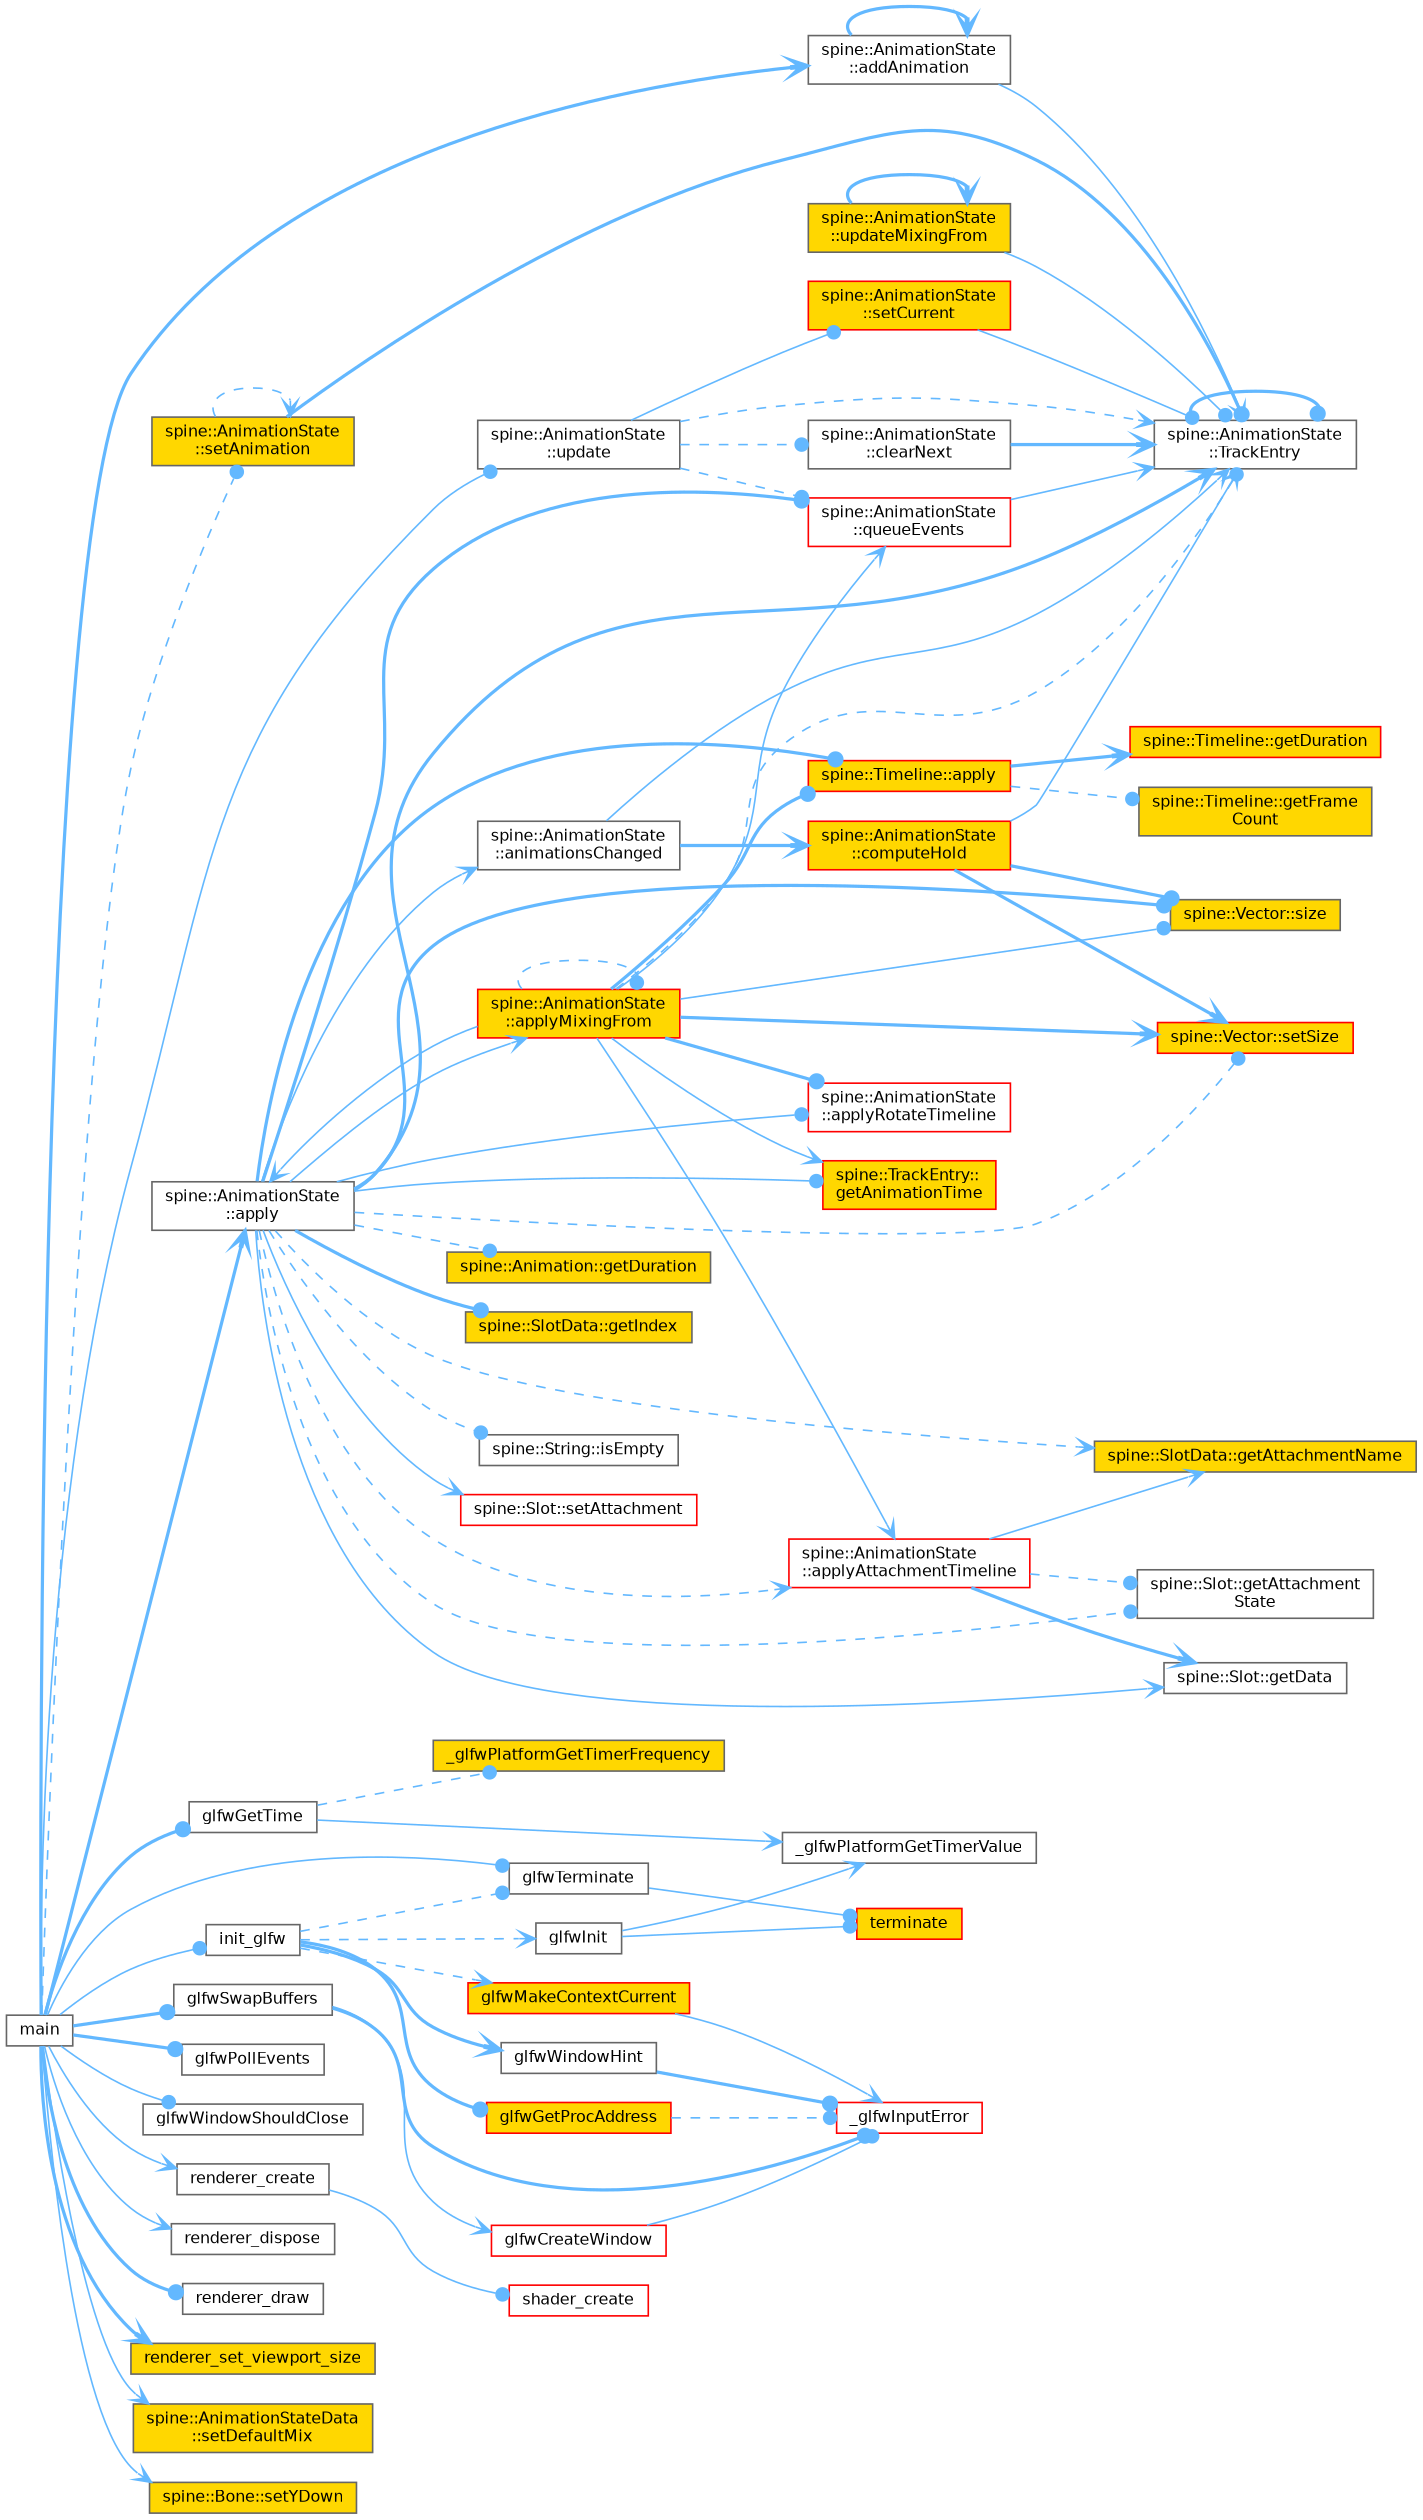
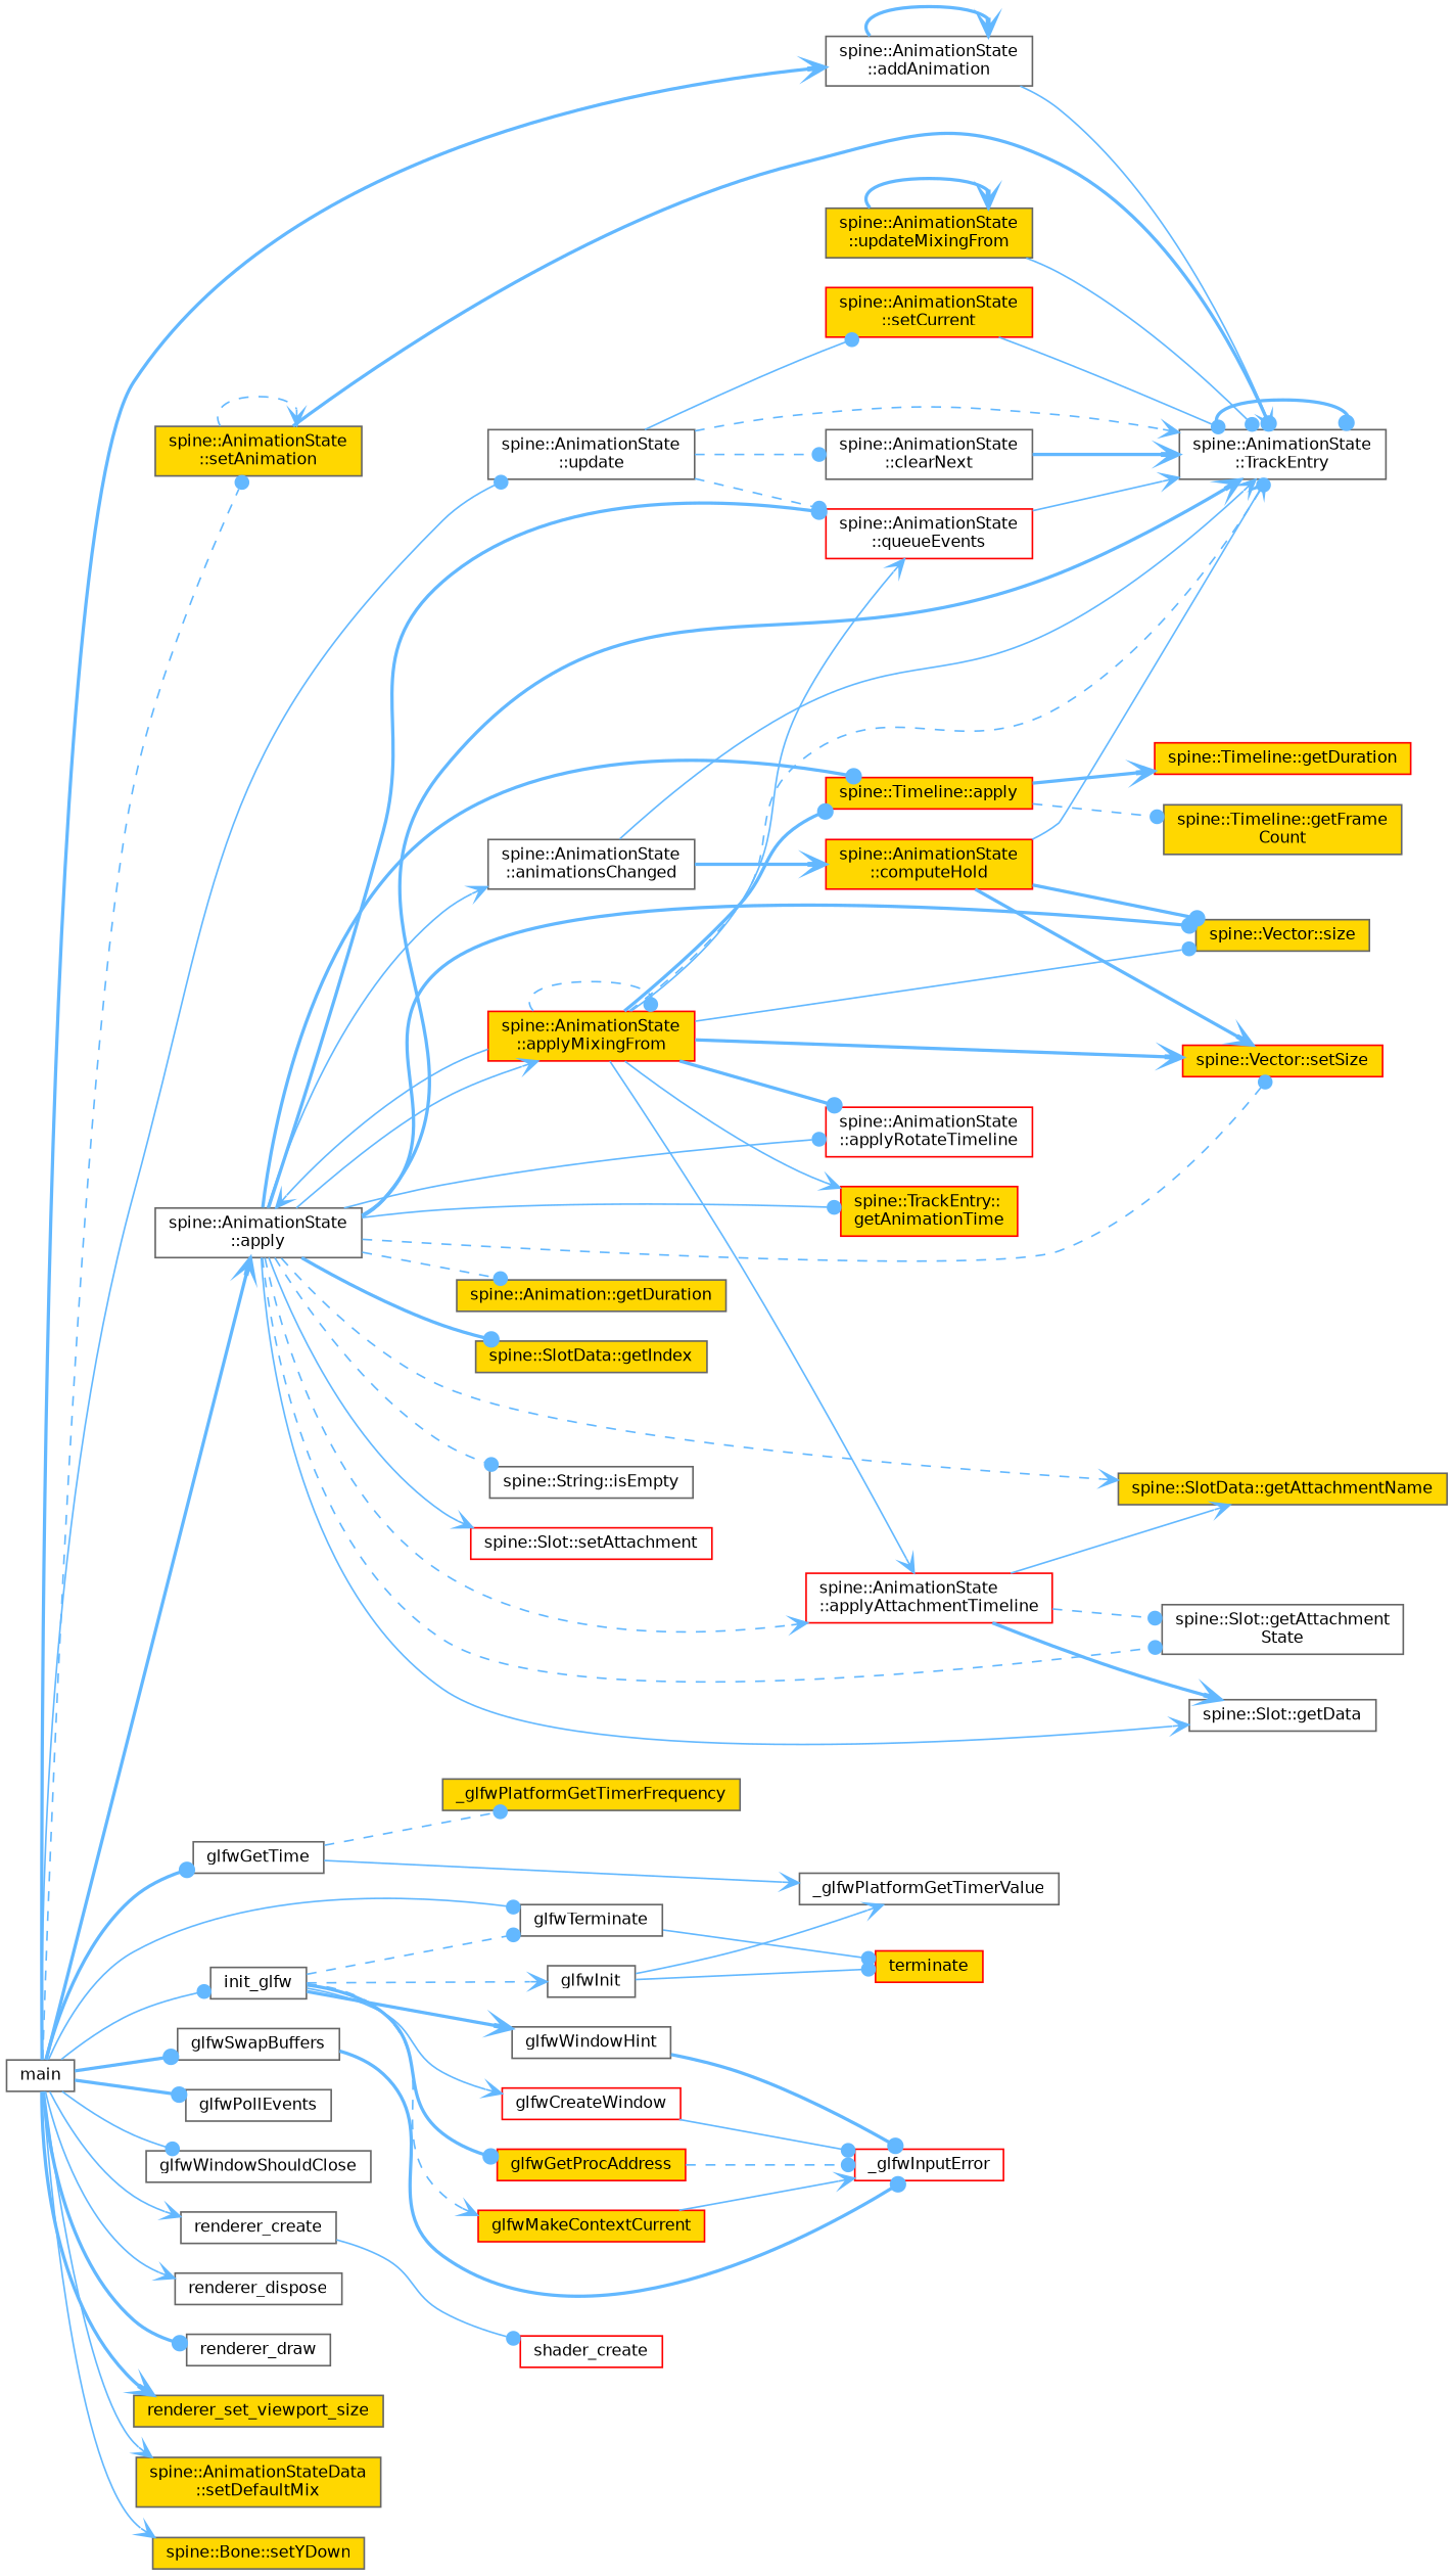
  digraph {
    rankdir=LR
    node [color=grey40 fillcolor=white fontname=Helvetica fontsize=10 shape=box style=filled]
    edge [arrowhead=dot color=steelblue1 fontname=Helvetica fontsize=10 labelfontname=Helvetica labelfontsize=10 style=solid]
    n1 [color=gray40 fontcolor=black height=0.2 label=main width=0.4]
    n2 [height=0.2 label="spine::AnimationState\l::addAnimation" width=0.4]
    n3 [height=0.2 label="spine::AnimationState\l::apply" width=0.4]
    n4 [height=0.2 label=glfwGetTime width=0.4]
    n5 [height=0.2 label=glfwPollEvents width=0.4]
    n6 [height=0.2 label=glfwSwapBuffers width=0.4]
    n7 [height=0.2 label=glfwTerminate width=0.4]
    n8 [height=0.2 label=glfwWindowShouldClose width=0.4]
    n9 [height=0.2 label=init_glfw width=0.4]
    n10 [height=0.2 label=renderer_create width=0.4]
    n11 [height=0.2 label=renderer_dispose width=0.4]
    n12 [height=0.2 label=renderer_draw width=0.4]
    n13 [fillcolor=gold height=0.2 label=renderer_set_viewport_size width=0.4]
    n14 [fillcolor=gold height=0.2 label="spine::AnimationState\l::setAnimation" width=0.4]
    n15 [fillcolor=gold height=0.2 label="spine::AnimationStateData\l::setDefaultMix" width=0.4]
    n16 [fillcolor=gold height=0.2 label="spine::Bone::setYDown" width=0.4]
    n17 [height=0.2 label="spine::AnimationState\l::update" width=0.4]
    n18 [height=0.2 label="spine::AnimationState\l::TrackEntry" width=0.4]
    n19 [height=0.2 label="spine::AnimationState\l::animationsChanged" width=0.4]
    n20 [color=red fillcolor=gold height=0.2 label="spine::Vector::setSize" width=0.4]
    n21 [fillcolor=gold height=0.2 label="spine::Vector::size" width=0.4]
    n22 [color=red fillcolor=gold height=0.2 label="spine::Timeline::apply" width=0.4]
    n23 [color=red height=0.2 label="spine::AnimationState\l::applyAttachmentTimeline" width=0.4]
    n24 [fillcolor=gold height=0.2 label="spine::SlotData::getAttachmentName" width=0.4]
    n25 [height=0.2 label="spine::Slot::getAttachment\lState" width=0.4]
    n26 [height=0.2 label="spine::Slot::getData" width=0.4]
    n27 [color=red fillcolor=gold height=0.2 label="spine::AnimationState\l::applyMixingFrom" width=0.4]
    n28 [color=red height=0.2 label="spine::AnimationState\l::applyRotateTimeline" width=0.4]
    n29 [color=red fillcolor=gold height=0.2 label="spine::TrackEntry::\lgetAnimationTime" width=0.4]
    n30 [color=red height=0.2 label="spine::AnimationState\l::queueEvents" width=0.4]
    n31 [fillcolor=gold height=0.2 label="spine::Animation::getDuration" width=0.4]
    n32 [fillcolor=gold height=0.2 label="spine::SlotData::getIndex" width=0.4]
    n33 [height=0.2 label="spine::String::isEmpty" width=0.4]
    n34 [color=red height=0.2 label="spine::Slot::setAttachment" width=0.4]
    n35 [fillcolor=gold height=0.2 label=_glfwPlatformGetTimerFrequency width=0.4]
    n36 [height=0.2 label=_glfwPlatformGetTimerValue width=0.4]
    n37 [color=red height=0.2 label=_glfwInputError width=0.4]
    n38 [color=red fillcolor=gold height=0.2 label=terminate width=0.4]
    n39 [color=red height=0.2 label=glfwCreateWindow width=0.4]
    n40 [color=red fillcolor=gold height=0.2 label=glfwGetProcAddress width=0.4]
    n41 [height=0.2 label=glfwInit width=0.4]
    n42 [color=red fillcolor=gold height=0.2 label=glfwMakeContextCurrent width=0.4]
    n43 [height=0.2 label=glfwWindowHint width=0.4]
    n44 [color=red height=0.2 label=shader_create width=0.4]
    n45 [height=0.2 label="spine::AnimationState\l::clearNext" width=0.4]
    n46 [color=red fillcolor=gold height=0.2 label="spine::AnimationState\l::setCurrent" width=0.4]
    n47 [color=red fillcolor=gold height=0.2 label="spine::AnimationState\l::computeHold" width=0.4]
    n48 [color=red fillcolor=gold height=0.2 label="spine::Timeline::getDuration" width=0.4]
    n49 [fillcolor=gold height=0.2 label="spine::Timeline::getFrame\lCount" width=0.4]
    n50 [fillcolor=gold height=0.2 label="spine::AnimationState\l::updateMixingFrom" width=0.4]
    n1 -> n2 [arrowhead=vee style=bold]
    n1 -> n3 [arrowhead=vee style=bold]
    n1 -> n4 [style=bold]
    n1 -> n5 [style=bold]
    n1 -> n6 [style=bold]
    n1 -> n7
    n1 -> n8
    n1 -> n9
    n1 -> n10 [arrowhead=vee]
    n1 -> n11 [arrowhead=vee]
    n1 -> n12 [style=bold]
    n1 -> n13 [arrowhead=vee style=bold]
    n1 -> n14 [style=dashed]
    n1 -> n15 [arrowhead=vee]
    n1 -> n16 [arrowhead=vee]
    n1 -> n17
    n2 -> n2 [arrowhead=vee style=bold]
    n2 -> n18 [arrowhead=vee]
    n3 -> n18 [arrowhead=vee style=bold]
    n3 -> n19 [arrowhead=vee]
    n3 -> n20 [style=dashed]
    n3 -> n21 [style=bold]
    n3 -> n22 [style=bold]
    n3 -> n23 [arrowhead=vee style=dashed]
    n3 -> n24 [arrowhead=vee style=dashed]
    n3 -> n25 [style=dashed]
    n3 -> n26 [arrowhead=vee]
    n3 -> n27 [arrowhead=vee]
    n3 -> n28
    n3 -> n29
    n3 -> n30 [style=bold]
    n3 -> n31 [style=dashed]
    n3 -> n32 [style=bold]
    n3 -> n33 [style=dashed]
    n3 -> n34 [arrowhead=vee]
    n4 -> n35 [style=dashed]
    n4 -> n36 [arrowhead=vee]
    n6 -> n37 [style=bold]
    n7 -> n38
    n9 -> n7 [style=dashed]
-   n6 -> n39 [arrowhead=vee]
+   n9 -> n39 [arrowhead=vee]
    n9 -> n40 [style=bold]
    n9 -> n41 [arrowhead=vee style=dashed]
    n9 -> n42 [arrowhead=vee style=dashed]
    n9 -> n43 [arrowhead=vee style=bold]
    n10 -> n44
    n14 -> n14 [arrowhead=vee style=dashed]
    n14 -> n18 [style=bold]
    n17 -> n18 [arrowhead=vee style=dashed]
    n17 -> n30 [style=dashed]
    n17 -> n45 [style=dashed]
    n17 -> n46
    n18 -> n18 [style=bold]
    n19 -> n18 [arrowhead=vee]
    n19 -> n47 [arrowhead=vee style=bold]
    n22 -> n48 [arrowhead=vee style=bold]
    n22 -> n49 [style=dashed]
    n23 -> n24 [arrowhead=vee]
    n23 -> n25 [style=dashed]
    n23 -> n26 [arrowhead=vee style=bold]
    n27 -> n3 [arrowhead=vee]
    n27 -> n18 [style=dashed]
    n27 -> n20 [arrowhead=vee style=bold]
    n27 -> n21
    n27 -> n22 [style=bold]
    n27 -> n23 [arrowhead=vee]
    n27 -> n27 [style=dashed]
    n27 -> n28 [style=bold]
    n27 -> n29 [arrowhead=vee]
    n27 -> n30 [arrowhead=vee]
    n30 -> n18 [arrowhead=vee]
    n39 -> n37
    n40 -> n37 [style=dashed]
    n41 -> n36 [arrowhead=vee]
    n41 -> n38
    n42 -> n37 [arrowhead=vee]
    n43 -> n37 [style=bold]
    n45 -> n18 [arrowhead=vee style=bold]
    n46 -> n18
    n47 -> n18 [arrowhead=vee]
    n47 -> n20 [arrowhead=vee style=bold]
    n47 -> n21 [style=bold]
    n50 -> n18
    n50 -> n50 [arrowhead=vee style=bold]
  }
